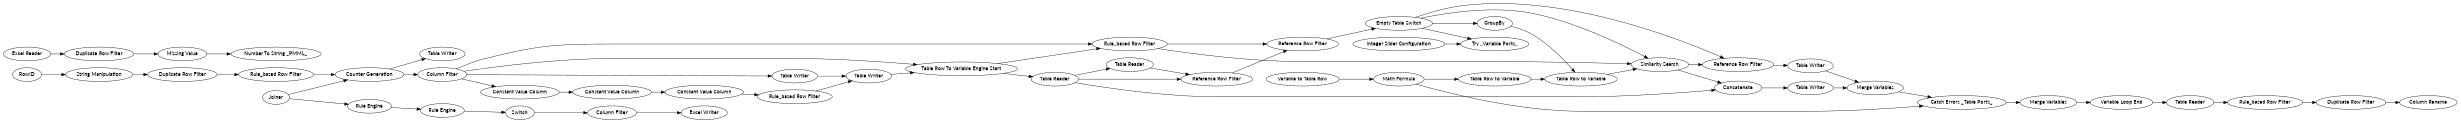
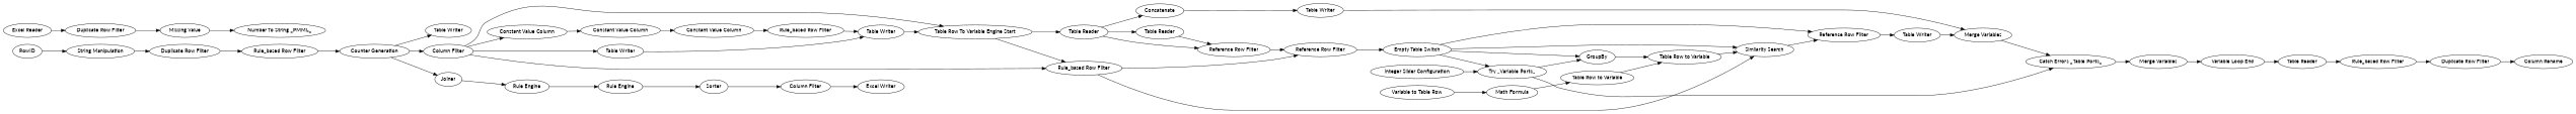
  digraph {
    fontname=Lato
    rankdir=LR
    node [fontname=Lato]
    edge [fontname=Lato]
    n1 [label="Counter Generation"]
    n2 [label="Table Writer"]
    n3 [label="Column Filter"]
    n4 [label=Joiner]
    n5 [label="Constant Value Column"]
    n6 [label="Table Row To Variable Engine Start"]
    n7 [label="Rule_based Row Filter"]
    n8 [label="Table Writer"]
    n9 [label="Rule Engine"]
    n10 [label="Merge Variables"]
    n11 [label="Variable Loop End"]
    n12 [label="Table Reader"]
    n13 [label="Rule_based Row Filter"]
    n14 [label=Concatenate]
    n15 [label="Table Writer"]
    n16 [label="Merge Variables"]
    n17 [label="Catch Errors _Table Ports_"]
    n18 [label="Constant Value Column"]
    n19 [label="Constant Value Column"]
    n20 [label="Rule_based Row Filter"]
    n21 [label="Integer Slider Configuration"]
    n22 [label="Try _Variable Ports_"]
    n23 [label="Variable to Table Row"]
    n24 [label="Math Formula"]
    n25 [label="Table Row to Variable"]
    n26 [label="Duplicate Row Filter"]
    n27 [label="Column Rename"]
    n28 [label="Number To String _PMML_"]
    n29 [label=RowID]
    n30 [label="String Manipulation"]
    n31 [label="Duplicate Row Filter"]
    n32 [label="Rule Engine"]
-   n33 [label=Switch]
+   n33 [label=Sorter]
    n34 [label="Column Filter"]
    n35 [label="Excel Writer"]
    n36 [label="Table Reader"]
    n37 [label="Similarity Search"]
    n38 [label="Reference Row Filter"]
    n39 [label="Table Writer"]
    n40 [label="Reference Row Filter"]
    n41 [label="Table Reader"]
    n42 [label=GroupBy]
    n43 [label="Table Row to Variable"]
    n44 [label="Excel Reader"]
    n45 [label="Duplicate Row Filter"]
    n46 [label="Missing Value"]
    n47 [label="Reference Row Filter"]
    n48 [label="Table Writer"]
    n49 [label="Empty Table Switch"]
    n50 [label="Rule_based Row Filter"]
    n1 -> n2
    n1 -> n3
-   n4 -> n1
+   n1 -> n4
    n3 -> n5
    n3 -> n6
    n3 -> n7
    n3 -> n8
    n4 -> n9
    n5 -> n18
    n6 -> n7
    n6 -> n36
    n7 -> n37
    n7 -> n38
    n8 -> n39
    n9 -> n32
    n10 -> n11
    n11 -> n12
    n12 -> n13
    n13 -> n26
    n14 -> n15
    n15 -> n16
    n16 -> n17
    n17 -> n10
    n18 -> n19
    n19 -> n20
    n20 -> n39
    n21 -> n22
-   n24 -> n17
+   n22 -> n17
+   n22 -> n42
    n23 -> n24
    n24 -> n25
    n25 -> n43
    n26 -> n27
    n29 -> n30
    n30 -> n31
    n31 -> n50
    n32 -> n33
    n33 -> n34
    n34 -> n35
    n36 -> n14
    n36 -> n40
    n36 -> n41
-   n37 -> n14
    n37 -> n47
    n38 -> n49
    n39 -> n6
    n40 -> n38
    n41 -> n40
    n42 -> n43
    n43 -> n37
    n44 -> n45
    n45 -> n46
    n46 -> n28
    n47 -> n48
    n48 -> n16
    n49 -> n22
    n49 -> n37
    n49 -> n42
    n49 -> n47
    n50 -> n1
  }
